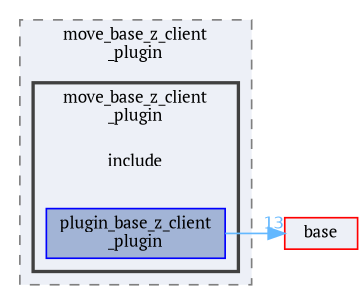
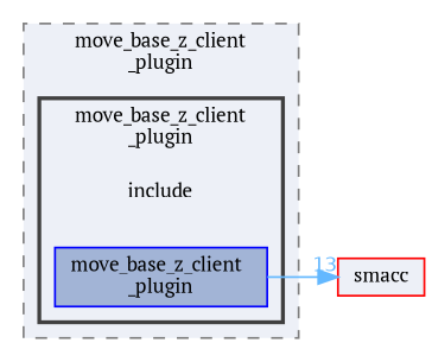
  digraph {
    compound=true
    rankdir=LR
    fontname="PT Serif"
    node [fontname="PT Serif" fontsize=10 shape=box color=red style=filled]
    n1 [height=0.2 label=include shape=plaintext width=0.4 style=""]
-   n2 [color=blue fillcolor="#a2b4d6" height=0.2 label="plugin_base_z_client\l_plugin" width=0.4]
-   n3 [fillcolor="#edf0f7" height=0.2 label=base width=0.4]
+   n2 [color=blue fillcolor="#a2b4d6" height=0.2 label="move_base_z_client\l_plugin" width=0.4]
+   n3 [fillcolor="#edf0f7" height=0.2 label=smacc width=0.4]
    subgraph cluster_1 {
      bgcolor="#edf0f7"
      fontsize=10
      label="move_base_z_client\l_plugin"
      pencolor=grey50
      style="filled,dashed"
      subgraph cluster_2 {
        bgcolor="#edf0f7"
        fontsize=10
        pencolor=grey25
        style="filled,bold"
        n1
        n2
      }
    }
    n2 -> n3 [color=steelblue1 fontcolor=steelblue1 fontname="PT Serif" fontsize=10 headlabel=13 labeldistance=1.5 labelfontname=Helvetica labelfontsize=10]
  }
